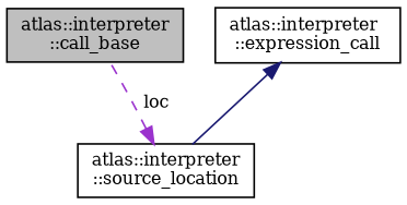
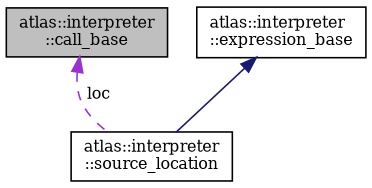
  digraph {
    fontname="DejaVu Serif"
    node [color=black fillcolor=white fontname="DejaVu Serif" fontsize=10 shape=record style=filled]
    edge [dir=back fontname="DejaVu Serif" fontsize=10 labelfontname=Helvetica labelfontsize=10]
    n1 [fillcolor=grey75 fontcolor=black height=0.2 label="atlas::interpreter\l::call_base" width=0.4]
-   n2 [height=0.2 label="atlas::interpreter\l::expression_call" width=0.4]
+   n2 [height=0.2 label="atlas::interpreter\l::expression_base" width=0.4]
    n3 [height=0.2 label="atlas::interpreter\l::source_location" width=0.4]
    n2 -> n3 [color=midnightblue style=solid]
-   n3 -> n1 [color=darkorchid3 label=" loc" style=dashed]
+   n1 -> n3 [color=darkorchid3 label=" loc" style=dashed]
  }
